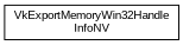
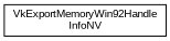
  digraph {
    rankdir=LR
    fontname="Liberation Sans"
-   n1 [color=black fillcolor=white fontname="Liberation Sans" fontsize=10 height=0.2 label="VkExportMemoryWin32Handle\lInfoNV" shape=record style=filled width=0.4]
+   n1 [color=black fillcolor=white fontname="Liberation Sans" fontsize=10 height=0.2 label="VkExportMemoryWin92Handle\lInfoNV" shape=record style=filled width=0.4]
  }
